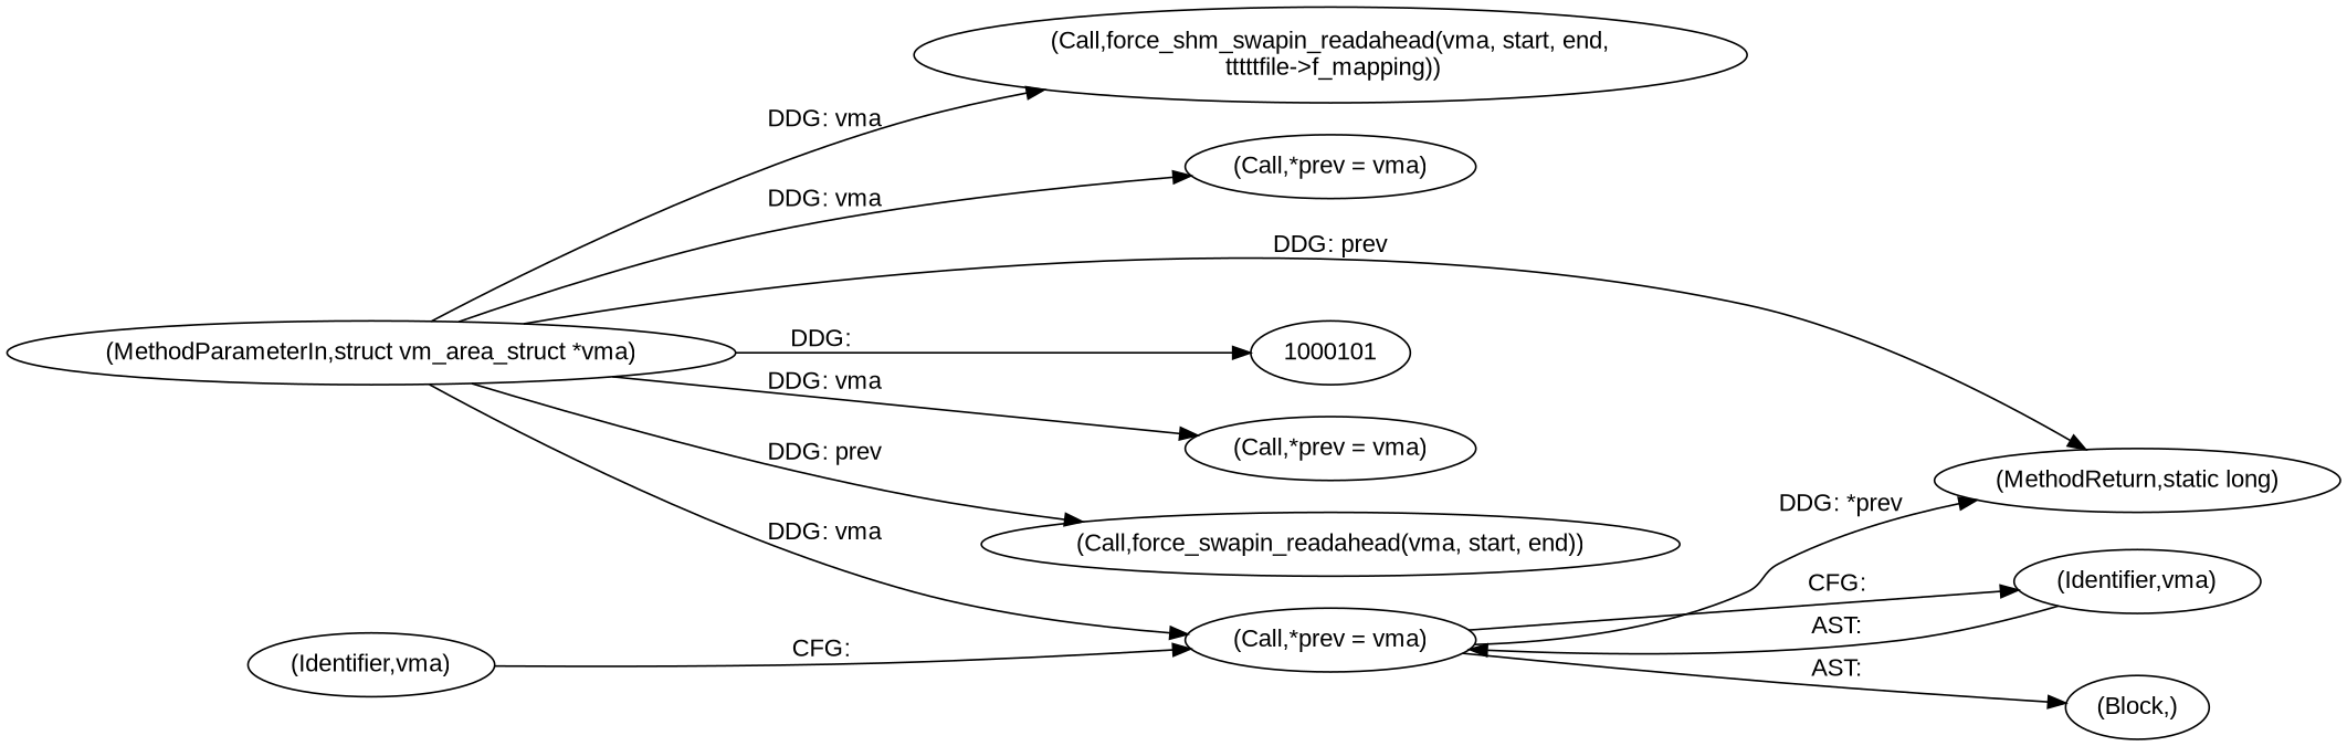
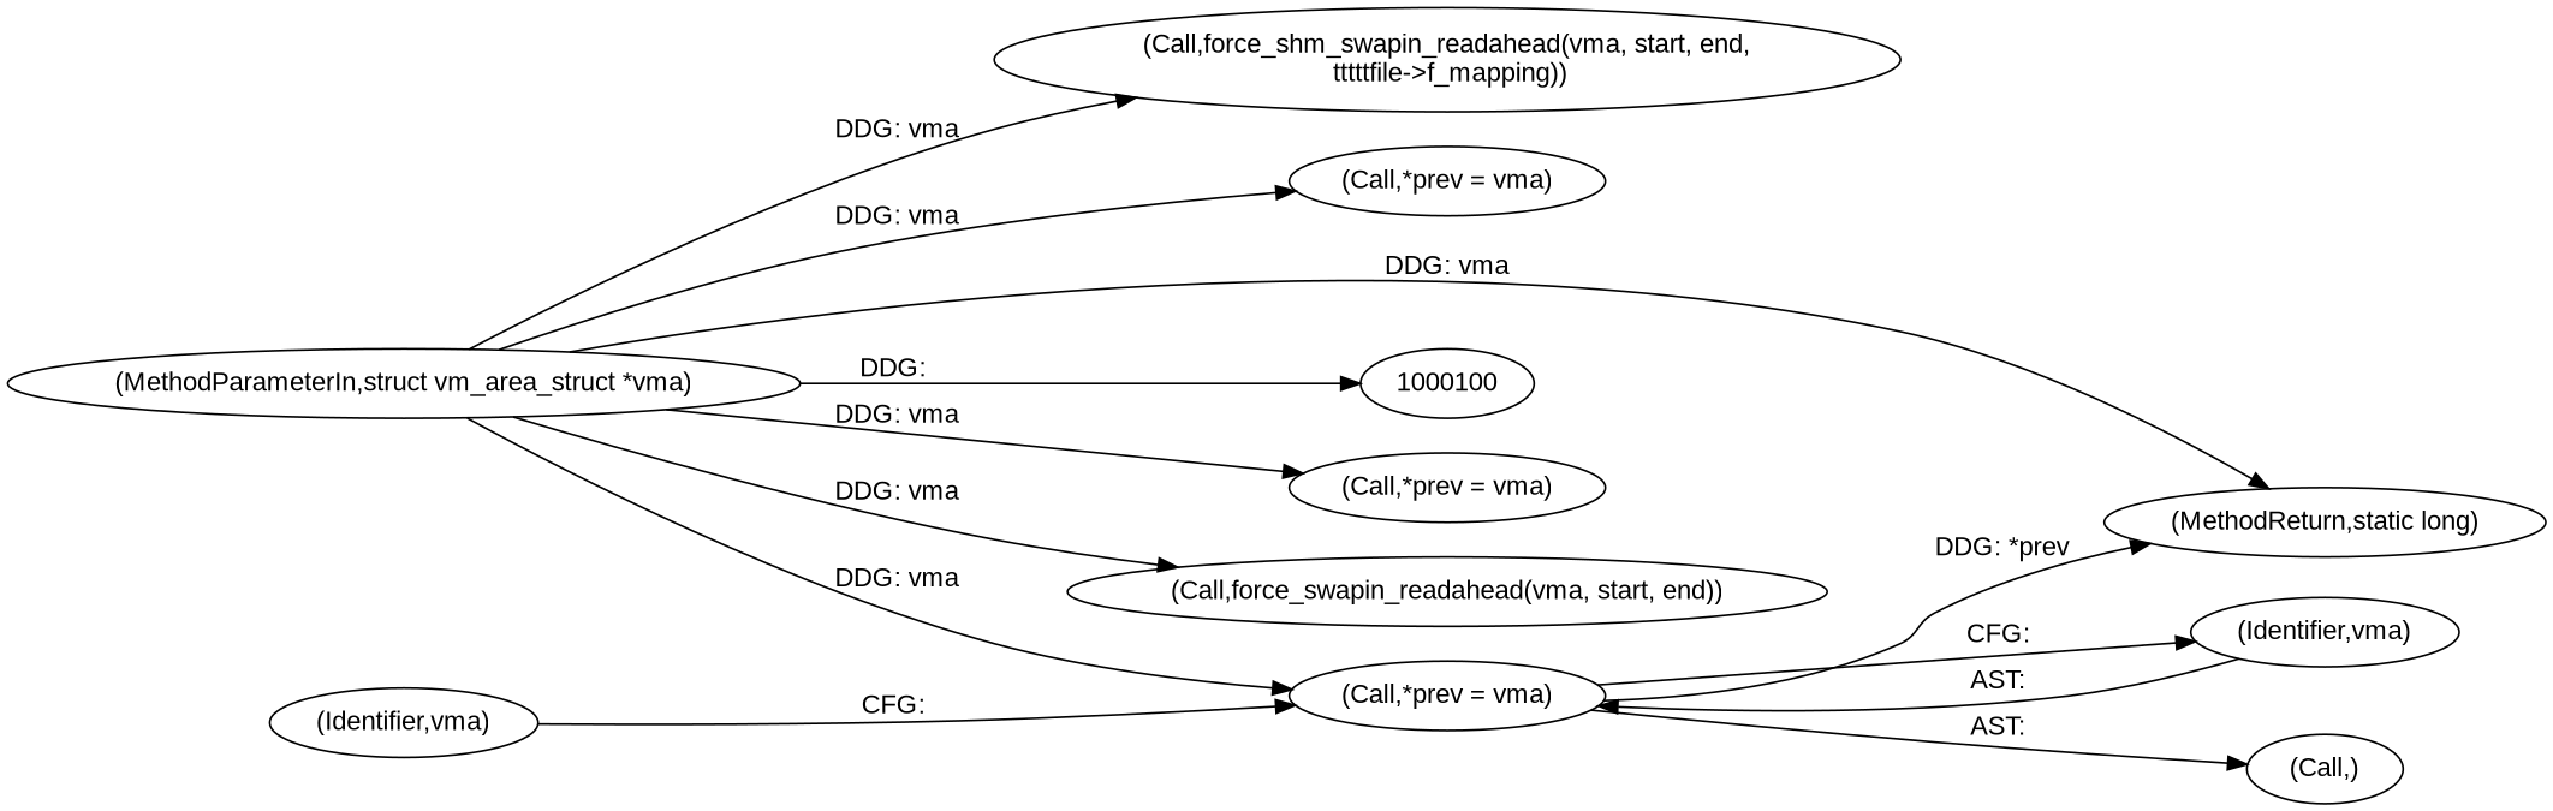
  digraph {
    fontname="Liberation Sans"
    rankdir=LR
    node [fontname="Liberation Sans"]
    edge [fontname="Liberation Sans"]
    n1 [label="(Call,*prev = vma)"]
    n2 [label="(Identifier,vma)"]
    n3 [label="(MethodReturn,static long)"]
-   n4 [label="(Block,)"]
+   n4 [label="(Call,)"]
    n5 [label="(MethodParameterIn,struct vm_area_struct *vma)"]
    n6 [label="(Call,*prev = vma)"]
    n7 [label="(Call,force_swapin_readahead(vma, start, end))"]
    n8 [label="(Call,force_shm_swapin_readahead(vma, start, end,\n \t\t\t\t\tfile->f_mapping))"]
    n9 [label="(Call,*prev = vma)"]
-   1000101
+   1000101 [label=1000100]
    n11 [label="(Identifier,vma)"]
    n1 -> n2 [label="CFG: "]
    n1 -> n3 [label="DDG: *prev"]
    n1 -> n4 [label="AST: "]
    n2 -> n1 [label="AST: "]
    n5 -> n1 [label="DDG: vma"]
-   n5 -> n3 [label="DDG: prev"]
+   n5 -> n3 [label="DDG: vma"]
    n5 -> n6 [label="DDG: vma"]
-   n5 -> n7 [label="DDG: prev"]
+   n5 -> n7 [label="DDG: vma"]
    n5 -> n8 [label="DDG: vma"]
    n5 -> n9 [label="DDG: vma"]
    n5 -> 1000101 [label="DDG: "]
    n11 -> n1 [label="CFG: "]
  }
